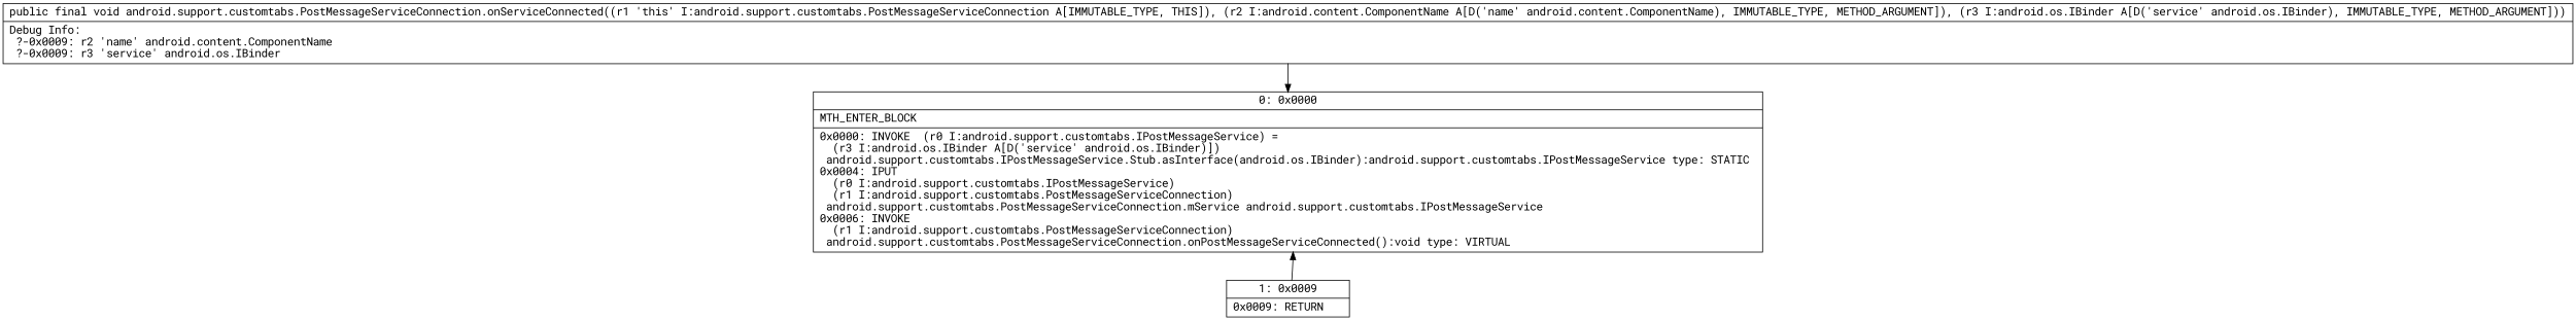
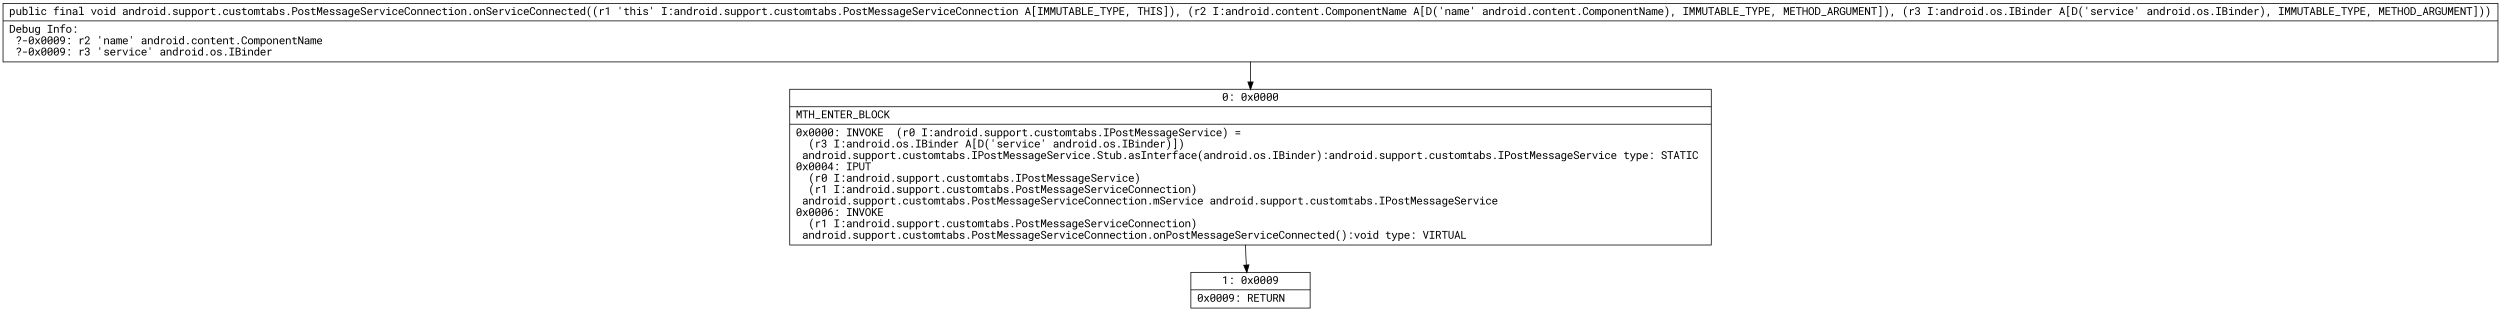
  digraph {
    fontname="Roboto Mono"
    node [shape=record fontname="Roboto Mono"]
    edge [fontname="Roboto Mono"]
    n1 [label="{0\:\ 0x0000|MTH_ENTER_BLOCK\l|0x0000: INVOKE  (r0 I:android.support.customtabs.IPostMessageService) = \l  (r3 I:android.os.IBinder A[D('service' android.os.IBinder)])\l android.support.customtabs.IPostMessageService.Stub.asInterface(android.os.IBinder):android.support.customtabs.IPostMessageService type: STATIC \l0x0004: IPUT  \l  (r0 I:android.support.customtabs.IPostMessageService)\l  (r1 I:android.support.customtabs.PostMessageServiceConnection)\l android.support.customtabs.PostMessageServiceConnection.mService android.support.customtabs.IPostMessageService \l0x0006: INVOKE  \l  (r1 I:android.support.customtabs.PostMessageServiceConnection)\l android.support.customtabs.PostMessageServiceConnection.onPostMessageServiceConnected():void type: VIRTUAL \l}"]
    n2 [label="{1\:\ 0x0009|0x0009: RETURN   \l}"]
    n3 [label="{public final void android.support.customtabs.PostMessageServiceConnection.onServiceConnected((r1 'this' I:android.support.customtabs.PostMessageServiceConnection A[IMMUTABLE_TYPE, THIS]), (r2 I:android.content.ComponentName A[D('name' android.content.ComponentName), IMMUTABLE_TYPE, METHOD_ARGUMENT]), (r3 I:android.os.IBinder A[D('service' android.os.IBinder), IMMUTABLE_TYPE, METHOD_ARGUMENT]))  | Debug Info:\l  ?\-0x0009: r2 'name' android.content.ComponentName\l  ?\-0x0009: r3 'service' android.os.IBinder\l}"]
-   n2 -> n1
+   n1 -> n2
    n3 -> n1
  }
